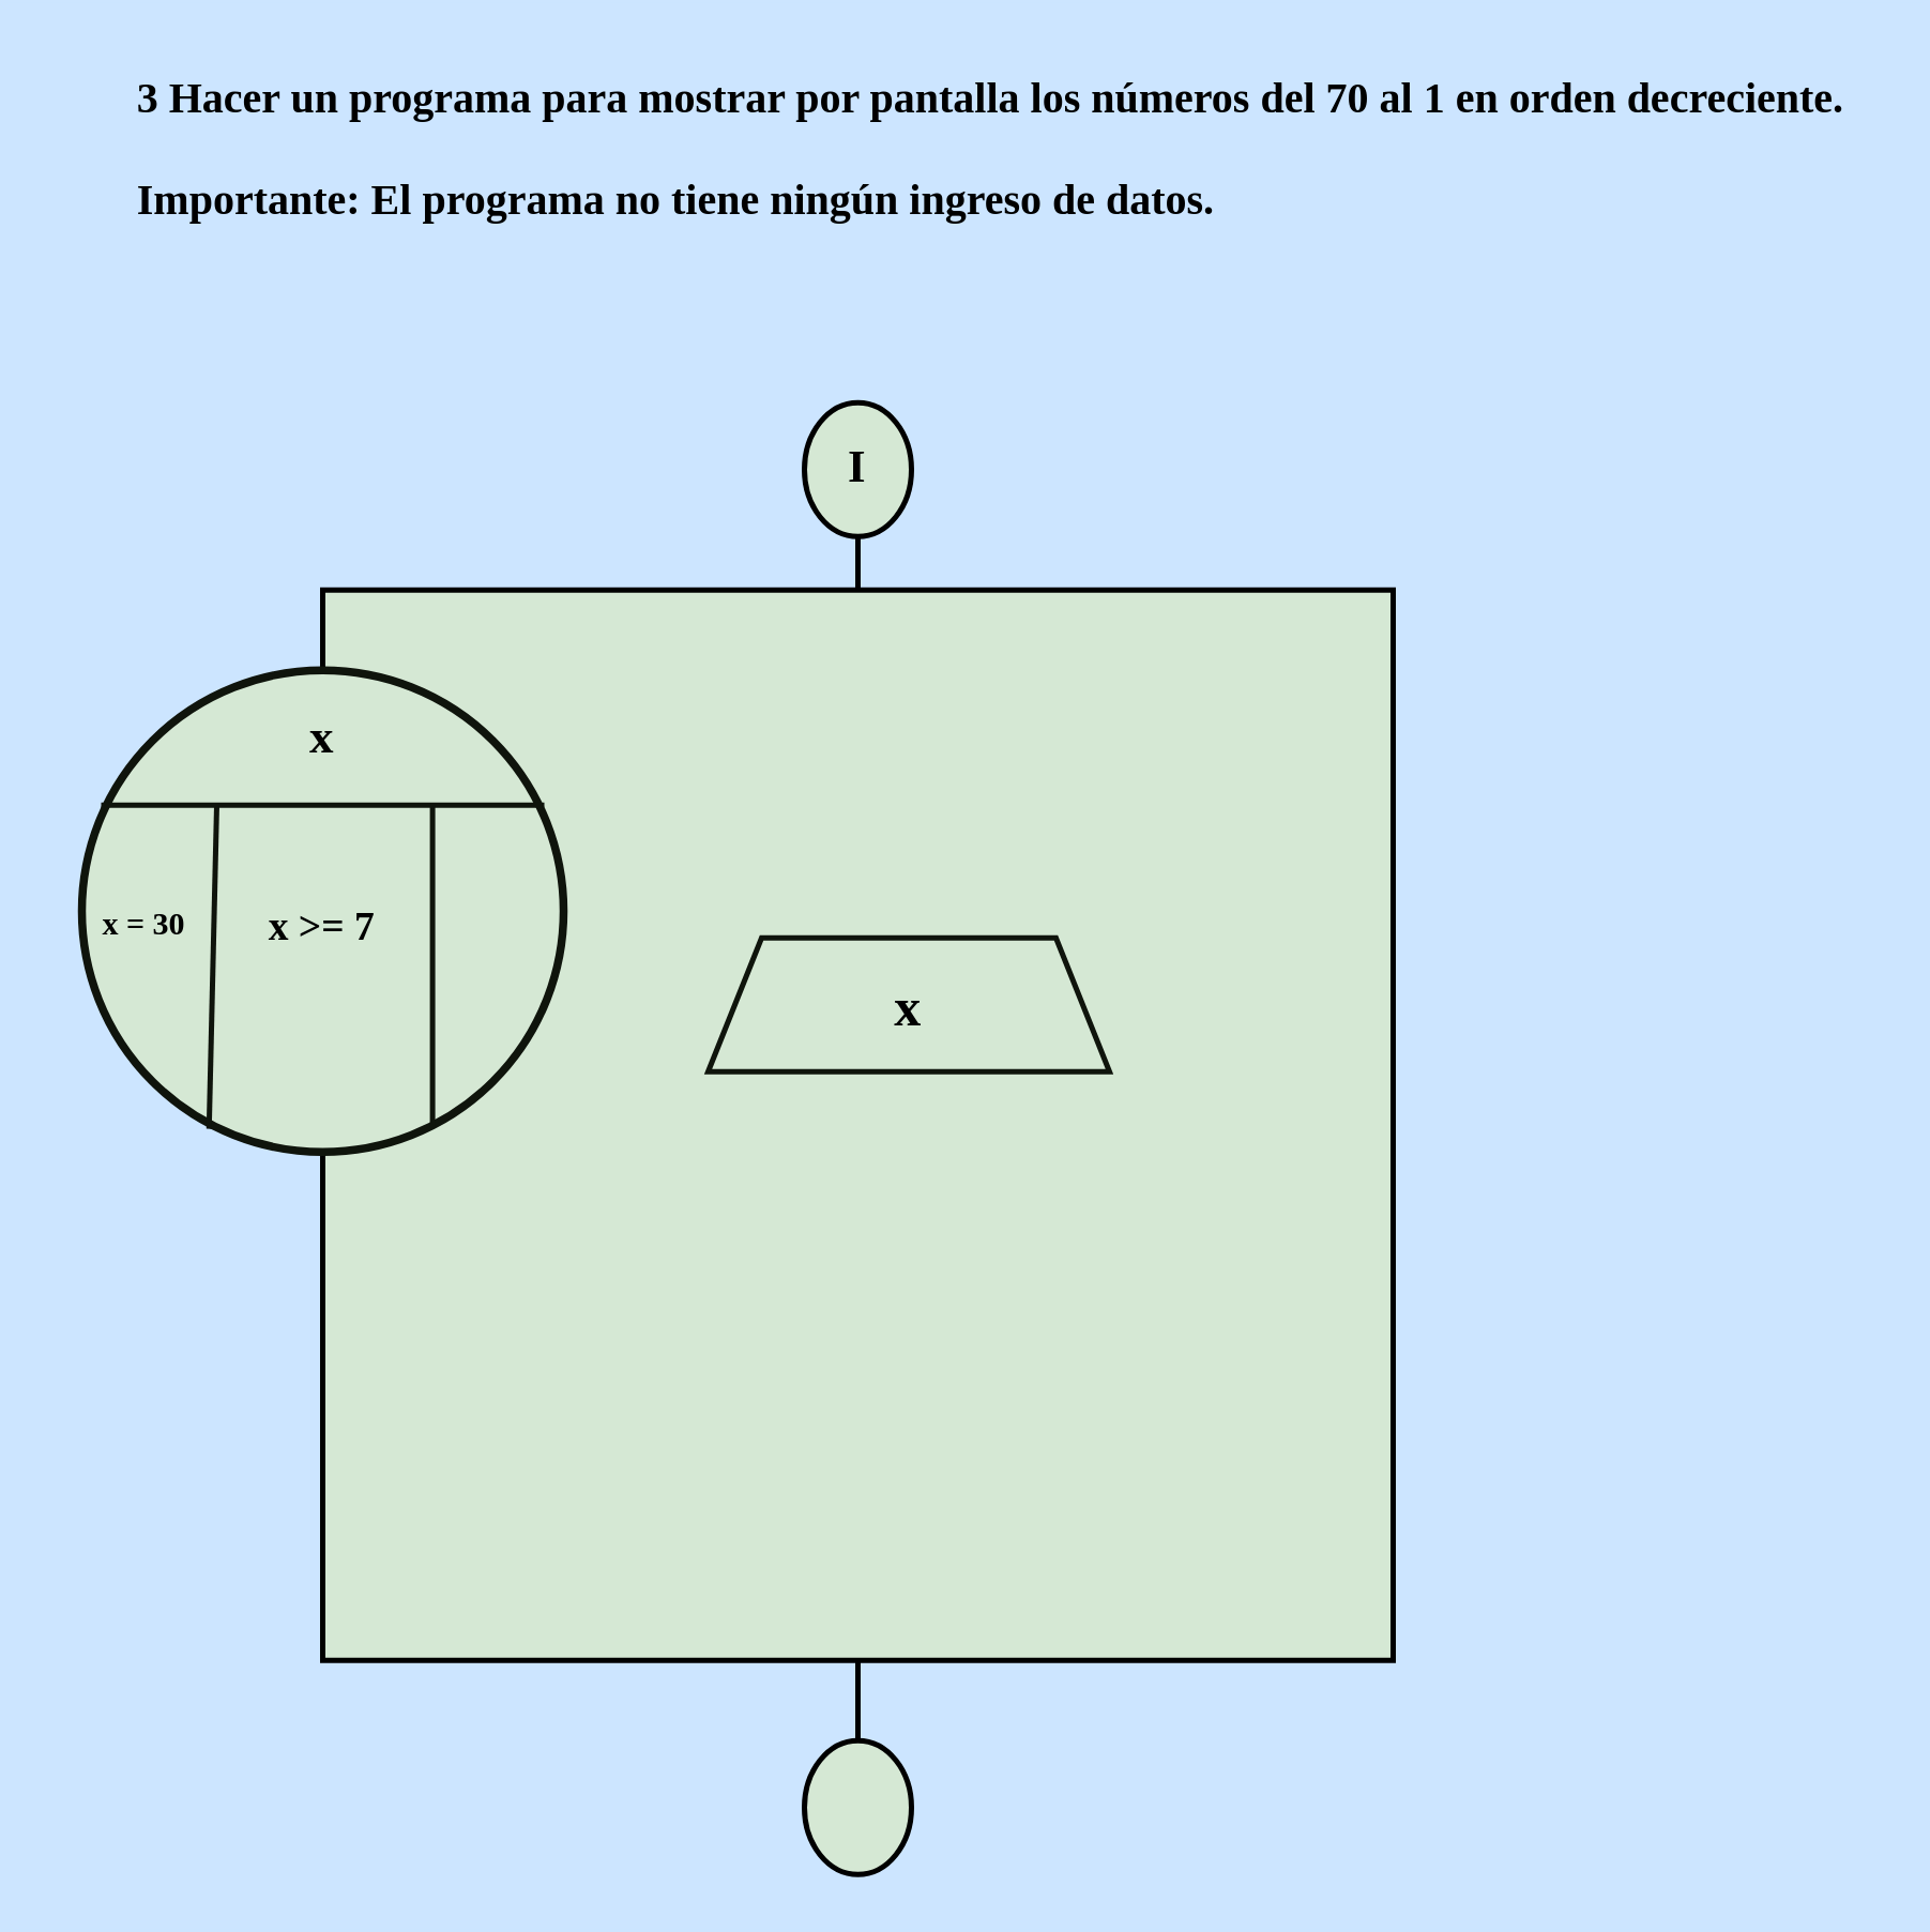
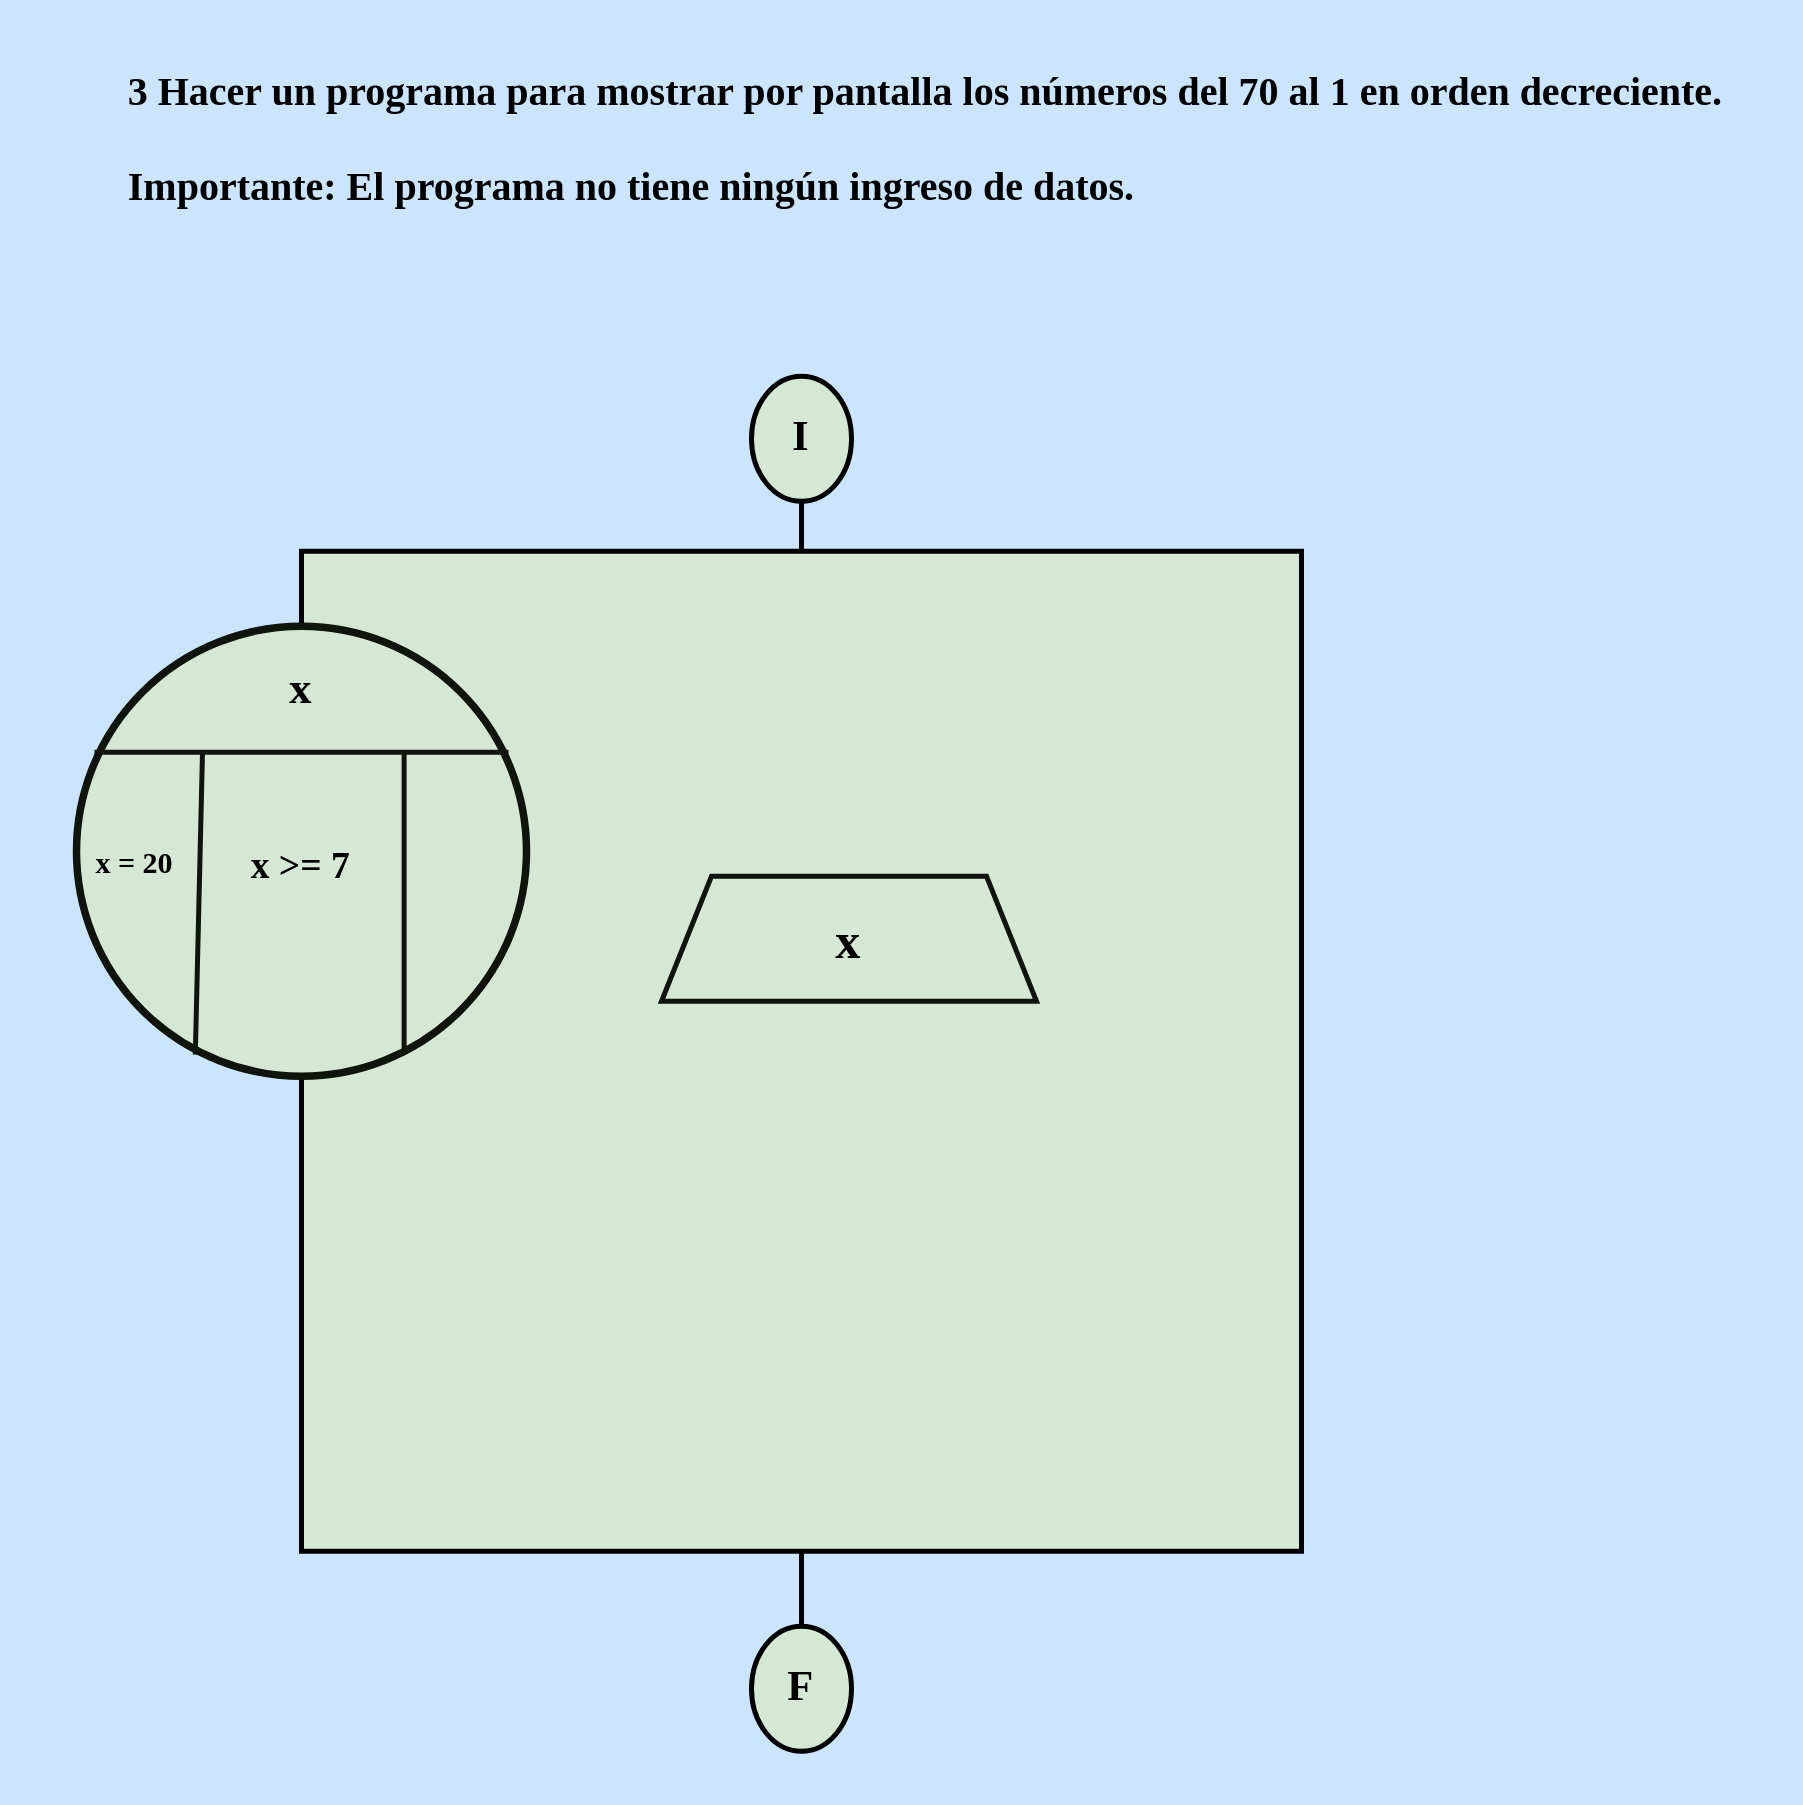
  <mxCell id="0" />
  <mxCell id="1" parent="0" />
  <mxCell id="2" value="&lt;b style=&quot;font-size: 16px;&quot;&gt;&lt;font style=&quot;font-size: 16px;&quot; color=&quot;#000000&quot; face=&quot;Comic Sans MS&quot;&gt;3 Hacer un programa para mostrar por pantalla los números del 70 al 1 en orden decreciente.&lt;br&gt;&lt;br&gt;      Importante: El programa no tiene ningún ingreso de datos.&lt;/font&gt;&lt;/b&gt;" style="text;whiteSpace=wrap;html=1;fontFamily=Architects Daughter;fontSource=https%3A%2F%2Ffonts.googleapis.com%2Fcss%3Ffamily%3DArchitects%2BDaughter;" vertex="1" parent="1"><mxGeometry x="49" y="20" width="650" height="110" as="geometry" /></mxCell>
  <mxCell id="3" value="" style="group;aspect=fixed;" vertex="1" connectable="0" parent="1"><mxGeometry x="20" y="150" width="500" height="550" as="geometry" /></mxCell>
  <mxCell id="4" value="" style="group;aspect=fixed;" vertex="1" connectable="0" parent="3"><mxGeometry width="500" height="550" as="geometry" /></mxCell>
  <mxCell id="5" value="" style="group;aspect=fixed;" vertex="1" connectable="0" parent="4"><mxGeometry y="70" width="500" height="400" as="geometry" /></mxCell>
  <mxCell id="6" value="" style="whiteSpace=wrap;html=1;aspect=fixed;rounded=0;labelBackgroundColor=none;strokeColor=#000000;strokeWidth=2;align=center;verticalAlign=middle;fontFamily=Helvetica;fontSize=12;fontColor=default;fillColor=#d5e8d4;" vertex="1" parent="5"><mxGeometry x="100.0" width="400.0" height="400.0" as="geometry" /></mxCell>
  <mxCell id="7" value="" style="group;aspect=fixed;" vertex="1" connectable="0" parent="5"><mxGeometry x="10.0" y="30.0" width="180" height="180.0" as="geometry" /></mxCell>
  <mxCell id="8" value="" style="ellipse;whiteSpace=wrap;html=1;aspect=fixed;rounded=0;labelBackgroundColor=none;strokeColor=#0F140C;strokeWidth=3;align=center;verticalAlign=middle;fontFamily=Helvetica;fontSize=12;fontColor=default;fillColor=#d5e8d4;" vertex="1" parent="7"><mxGeometry width="180.0" height="180.0" as="geometry" /></mxCell>
  <mxCell id="9" value="" style="endArrow=none;html=1;rounded=0;strokeColor=#0F140C;fontFamily=Helvetica;fontSize=12;fontColor=default;fillColor=#B2C9AB;strokeWidth=2;" edge="1" parent="7"><mxGeometry width="50" height="50" relative="1" as="geometry"><mxPoint x="172.8" y="50.4" as="sourcePoint" /><mxPoint x="7.2" y="50.4" as="targetPoint" /></mxGeometry></mxCell>
  <mxCell id="10" value="" style="endArrow=none;html=1;rounded=0;strokeColor=#0F140C;fontFamily=Helvetica;fontSize=12;fontColor=default;fillColor=#B2C9AB;exitX=0.264;exitY=0.952;exitDx=0;exitDy=0;exitPerimeter=0;strokeWidth=2;" edge="1" parent="7" source="8"><mxGeometry width="50" height="50" relative="1" as="geometry"><mxPoint x="43.2" y="108.0" as="sourcePoint" /><mxPoint x="50.4" y="50.4" as="targetPoint" /></mxGeometry></mxCell>
  <mxCell id="11" value="" style="endArrow=none;html=1;rounded=0;strokeColor=#0F140C;fontFamily=Helvetica;fontSize=12;fontColor=default;fillColor=#B2C9AB;exitX=0.728;exitY=0.948;exitDx=0;exitDy=0;exitPerimeter=0;strokeWidth=2;" edge="1" parent="7" source="8"><mxGeometry width="50" height="50" relative="1" as="geometry"><mxPoint x="108.0" y="122.4" as="sourcePoint" /><mxPoint x="131.04" y="50.4" as="targetPoint" /></mxGeometry></mxCell>
  <mxCell id="12" value="&lt;font size=&quot;1&quot; color=&quot;#000000&quot; face=&quot;Comic Sans MS&quot;&gt;&lt;b style=&quot;font-size: 18px;&quot;&gt;x&lt;/b&gt;&lt;/font&gt;" style="text;strokeColor=none;align=center;fillColor=none;html=1;verticalAlign=middle;whiteSpace=wrap;rounded=0;fontFamily=Architects Daughter;fontSource=https://fonts.googleapis.com/css?family=Architects+Daughter;" vertex="1" parent="7"><mxGeometry x="75" y="10" width="30" height="30" as="geometry" /></mxCell>
  <mxCell id="13" value="&lt;font color=&quot;#000000&quot; face=&quot;Comic Sans MS&quot;&gt;&lt;span style=&quot;font-size: 15px;&quot;&gt;&lt;b&gt;x &amp;gt;= 7&lt;/b&gt;&lt;/span&gt;&lt;/font&gt;" style="text;strokeColor=none;align=center;fillColor=none;html=1;verticalAlign=middle;whiteSpace=wrap;rounded=0;fontFamily=Architects Daughter;fontSource=https://fonts.googleapis.com/css?family=Architects+Daughter;" vertex="1" parent="7"><mxGeometry x="55" y="80" width="70" height="30" as="geometry" /></mxCell>
  <mxCell id="14" value="" style="group;aspect=fixed;" vertex="1" connectable="0" parent="5"><mxGeometry x="244" y="130" width="150" height="50" as="geometry" /></mxCell>
  <mxCell id="15" value="" style="shape=trapezoid;perimeter=trapezoidPerimeter;whiteSpace=wrap;html=1;fixedSize=1;rounded=0;labelBackgroundColor=none;strokeColor=#0F140C;strokeWidth=2;align=center;verticalAlign=middle;fontFamily=Helvetica;fontSize=12;fontColor=default;fillColor=#d5e8d4;" vertex="1" parent="14"><mxGeometry width="150" height="50" as="geometry" /></mxCell>
  <mxCell id="16" value="&lt;b&gt;&lt;font color=&quot;#000000&quot; style=&quot;font-size: 20px;&quot; face=&quot;Comic Sans MS&quot;&gt;x&lt;/font&gt;&lt;/b&gt;" style="text;strokeColor=none;align=center;fillColor=none;html=1;verticalAlign=middle;whiteSpace=wrap;rounded=0;fontFamily=Architects Daughter;fontSource=https://fonts.googleapis.com/css?family=Architects+Daughter;" vertex="1" parent="14"><mxGeometry x="45" y="10" width="60" height="30" as="geometry" /></mxCell>
  <mxCell id="17" value="" style="line;strokeWidth=2;direction=south;html=1;hachureGap=4;fontFamily=Architects Daughter;fontSource=https://fonts.googleapis.com/css?family=Architects+Daughter;strokeColor=#000000;" vertex="1" parent="5"><mxGeometry x="295" y="-20" width="10" height="20" as="geometry" /></mxCell>
  <mxCell id="18" value="" style="group;aspect=fixed;" vertex="1" connectable="0" parent="4"><mxGeometry x="280" width="40" height="50" as="geometry" /></mxCell>
  <mxCell id="19" value="" style="strokeWidth=2;html=1;shape=mxgraph.flowchart.start_2;whiteSpace=wrap;rounded=0;labelBackgroundColor=none;strokeColor=#000000;align=center;verticalAlign=middle;fontFamily=Helvetica;fontSize=12;fontColor=default;fillColor=#d5e8d4;container=0;" vertex="1" parent="18"><mxGeometry width="40" height="50" as="geometry" /></mxCell>
  <mxCell id="20" value="&lt;font color=&quot;#000000&quot; size=&quot;1&quot; face=&quot;Comic Sans MS&quot;&gt;&lt;b style=&quot;font-size: 17px;&quot;&gt;I&lt;/b&gt;&lt;/font&gt;" style="text;strokeColor=none;align=center;fillColor=none;html=1;verticalAlign=middle;whiteSpace=wrap;rounded=0;fontFamily=Architects Daughter;fontSource=https://fonts.googleapis.com/css?family=Architects+Daughter;container=0;" vertex="1" parent="18"><mxGeometry x="5" y="10" width="30" height="30" as="geometry" /></mxCell>
  <mxCell id="21" style="edgeStyle=orthogonalEdgeStyle;rounded=0;sketch=1;hachureGap=4;jiggle=2;curveFitting=1;orthogonalLoop=1;jettySize=auto;html=1;exitX=0.5;exitY=1;exitDx=0;exitDy=0;fontFamily=Architects Daughter;fontSource=https://fonts.googleapis.com/css?family=Architects+Daughter;" edge="1" parent="18" source="20" target="20"><mxGeometry relative="1" as="geometry" /></mxCell>
  <mxCell id="22" value="" style="group;aspect=fixed;" vertex="1" connectable="0" parent="4"><mxGeometry x="280" y="500" width="40" height="50" as="geometry" /></mxCell>
  <mxCell id="23" value="" style="strokeWidth=2;html=1;shape=mxgraph.flowchart.start_2;whiteSpace=wrap;rounded=0;labelBackgroundColor=none;strokeColor=#000000;align=center;verticalAlign=middle;fontFamily=Helvetica;fontSize=12;fontColor=default;fillColor=#d5e8d4;" vertex="1" parent="22"><mxGeometry width="40" height="50" as="geometry" /></mxCell>
+ <mxCell id="24" value="&lt;font color=&quot;#000000&quot; size=&quot;1&quot; face=&quot;Comic Sans MS&quot;&gt;&lt;b style=&quot;font-size: 17px;&quot;&gt;F&lt;/b&gt;&lt;/font&gt;" style="text;strokeColor=none;align=center;fillColor=none;html=1;verticalAlign=middle;whiteSpace=wrap;rounded=0;fontFamily=Architects Daughter;fontSource=https://fonts.googleapis.com/css?family=Architects+Daughter;" vertex="1" parent="22"><mxGeometry x="5" y="10" width="30" height="30" as="geometry" /></mxCell>
  <mxCell id="25" value="" style="line;strokeWidth=2;direction=south;html=1;hachureGap=4;fontFamily=Architects Daughter;fontSource=https://fonts.googleapis.com/css?family=Architects+Daughter;strokeColor=#000000;" vertex="1" parent="4"><mxGeometry x="295" y="470" width="10" height="30" as="geometry" /></mxCell>
- <mxCell id="26" value="&lt;font size=&quot;1&quot; color=&quot;#000000&quot; face=&quot;Comic Sans MS&quot;&gt;&lt;b style=&quot;font-size: 12px;&quot;&gt;x = 30&lt;/b&gt;&lt;/font&gt;" style="text;strokeColor=none;align=center;fillColor=none;html=1;verticalAlign=middle;whiteSpace=wrap;rounded=0;fontFamily=Architects Daughter;fontSource=https://fonts.googleapis.com/css?family=Architects+Daughter;" vertex="1" parent="3"><mxGeometry x="10" y="180" width="47" height="30" as="geometry" /></mxCell>
+ <mxCell id="26" value="&lt;font size=&quot;1&quot; color=&quot;#000000&quot; face=&quot;Comic Sans MS&quot;&gt;&lt;b style=&quot;font-size: 12px;&quot;&gt;x = 20&lt;/b&gt;&lt;/font&gt;" style="text;strokeColor=none;align=center;fillColor=none;html=1;verticalAlign=middle;whiteSpace=wrap;rounded=0;fontFamily=Architects Daughter;fontSource=https://fonts.googleapis.com/css?family=Architects+Daughter;" vertex="1" parent="3"><mxGeometry x="10" y="180" width="47" height="30" as="geometry" /></mxCell>
